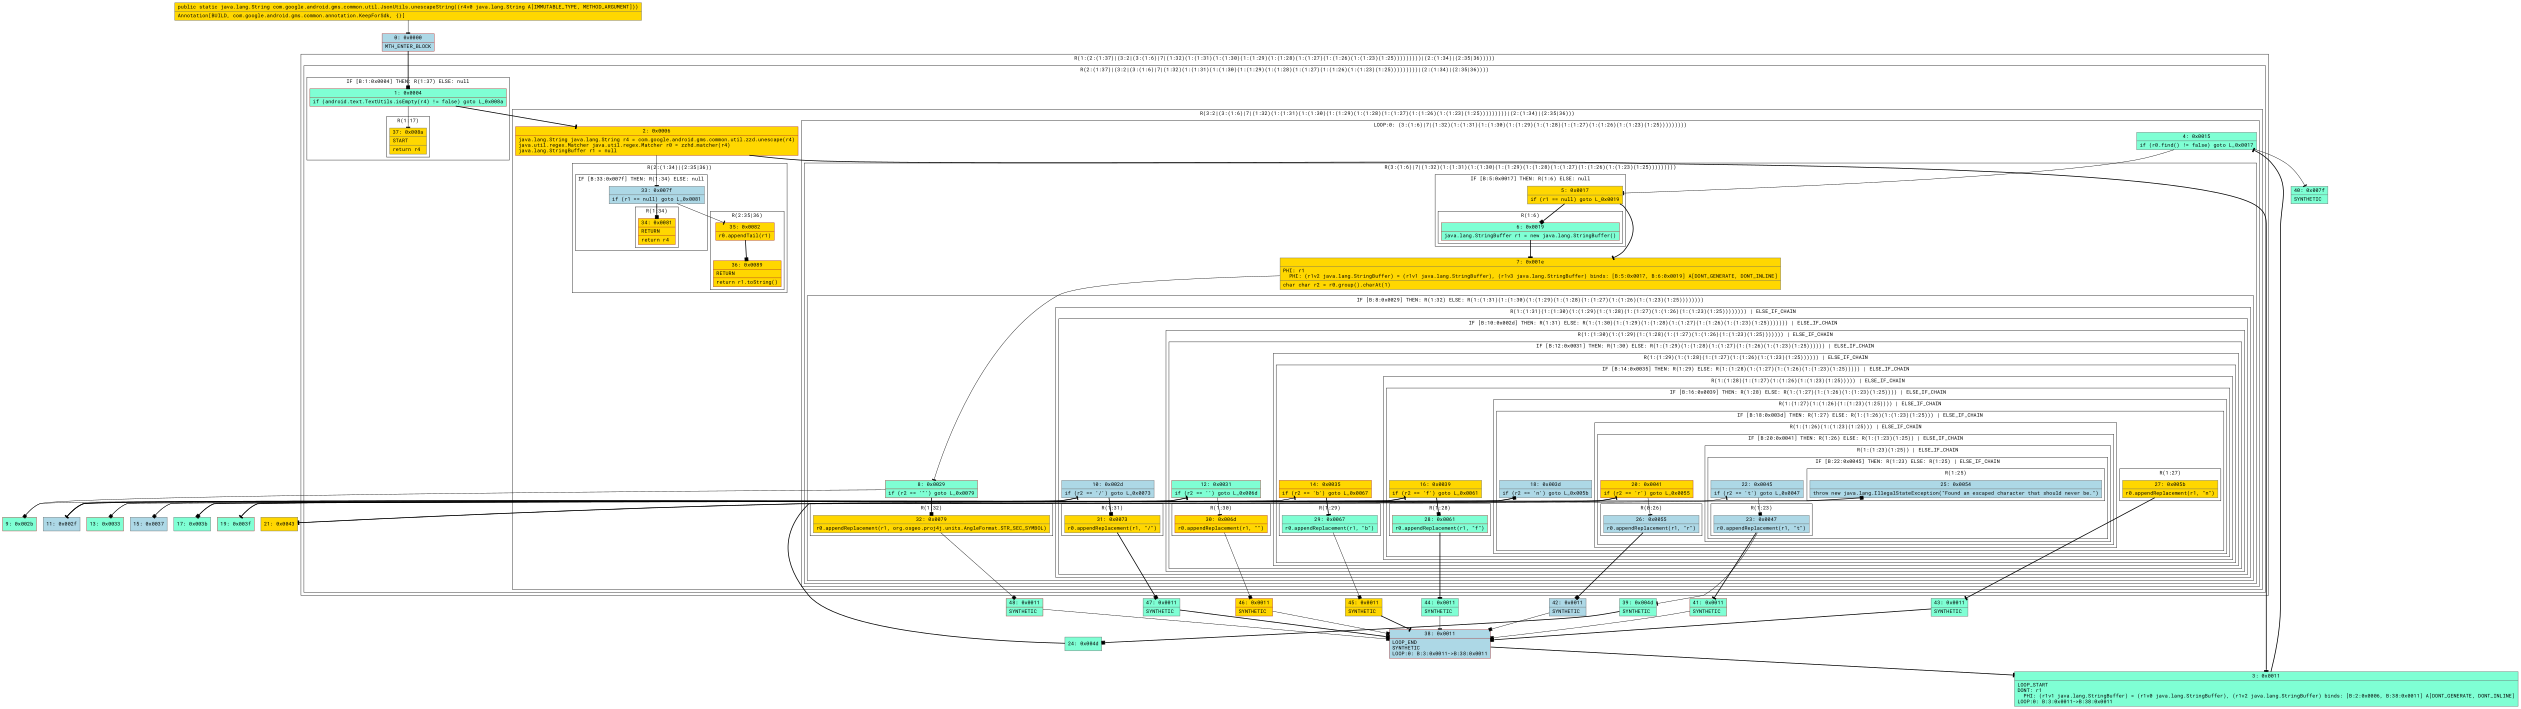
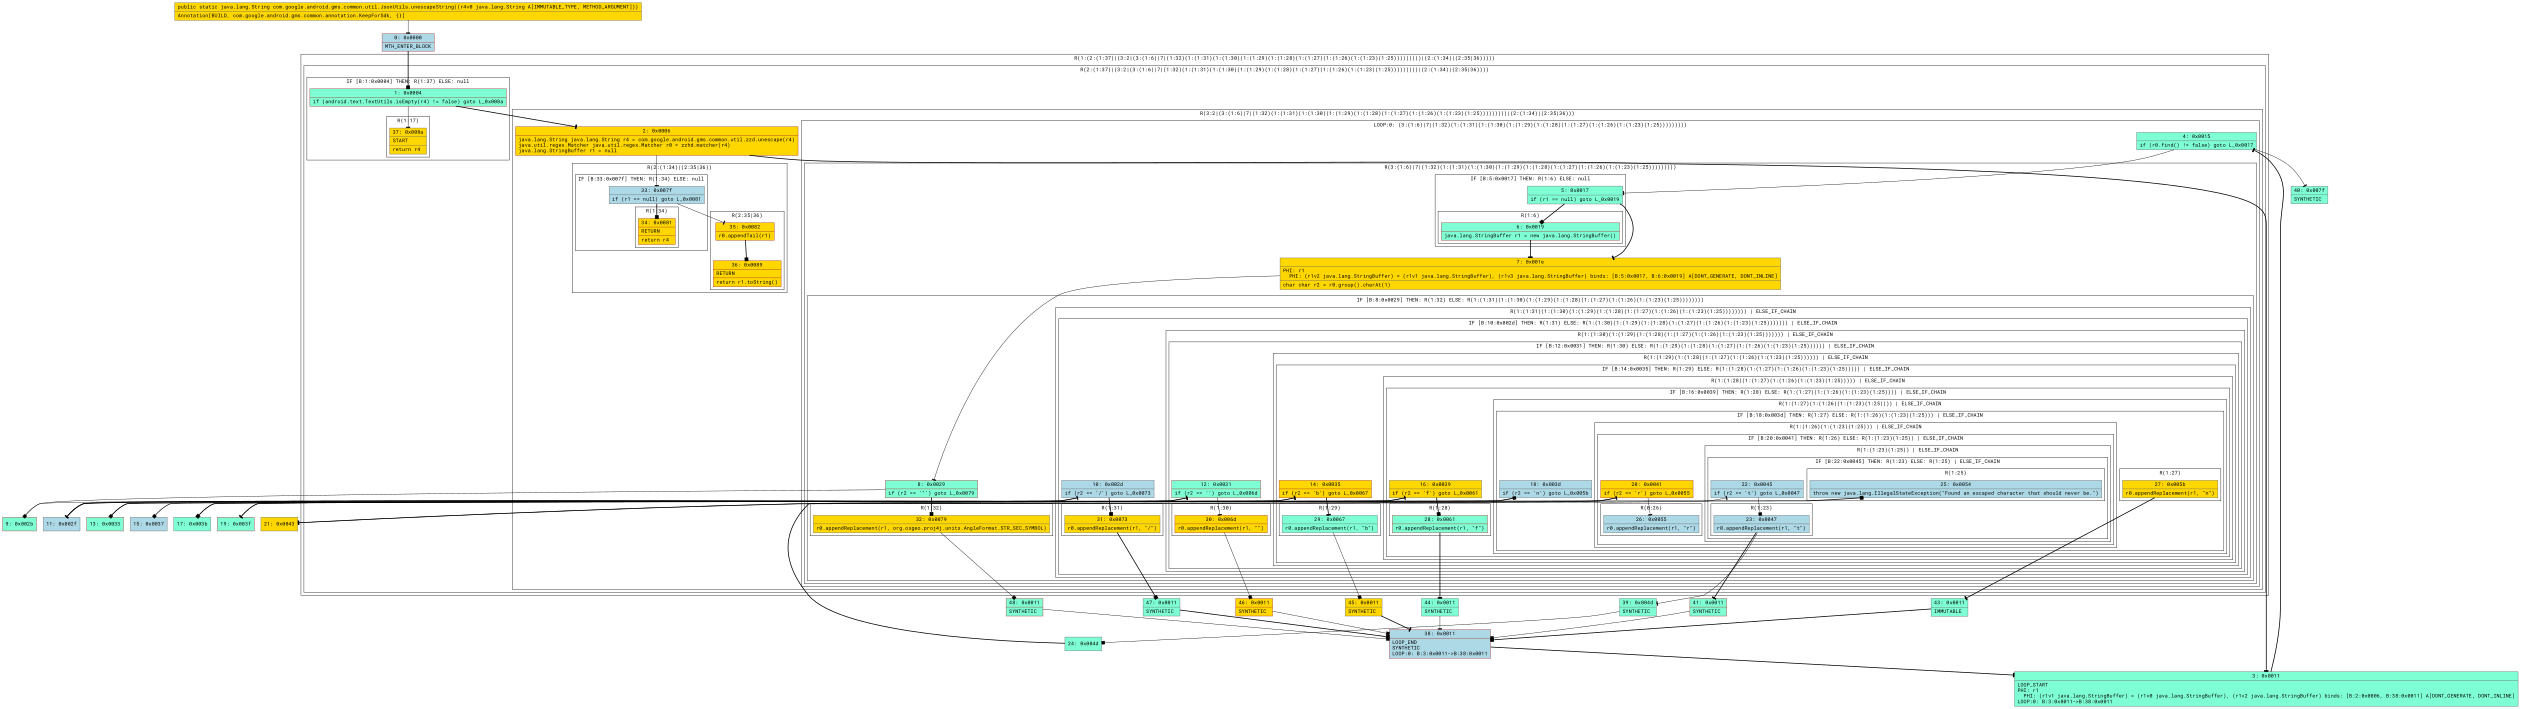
  digraph {
    fontname="Roboto Mono"
    node [color=gray40 fillcolor=aquamarine fontname="Roboto Mono" shape=record style=filled]
    edge [arrowhead=tee fontname="Roboto Mono" style=bold]
    n1 [fillcolor=gold label="{37\:\ 0x008a|START\l|return r4\l}"]
    n2 [color=brown label="{1\:\ 0x0004|if (android.text.TextUtils.isEmpty(r4) != false) goto L_0x008a\l}"]
    n3 [color=brown label="{6\:\ 0x0019|java.lang.StringBuffer r1 = new java.lang.StringBuffer()\l}"]
-   n4 [fillcolor=gold label="{5\:\ 0x0017|if (r1 == null) goto L_0x0019\l}"]
+   n4 [label="{5\:\ 0x0017|if (r1 == null) goto L_0x0019\l}"]
    n5 [fillcolor=gold label="{32\:\ 0x0079|r0.appendReplacement(r1, org.osgeo.proj4j.units.AngleFormat.STR_SEC_SYMBOL)\l}"]
    n6 [fillcolor=gold label="{31\:\ 0x0073|r0.appendReplacement(r1, \"\/\")\l}"]
    n7 [color=brown fillcolor=gold label="{30\:\ 0x006d|r0.appendReplacement(r1, \"\")\l}"]
    n8 [label="{29\:\ 0x0067|r0.appendReplacement(r1, \"b\")\l}"]
    n9 [color=brown label="{28\:\ 0x0061|r0.appendReplacement(r1, \"f\")\l}"]
    n10 [fillcolor=gold label="{27\:\ 0x005b|r0.appendReplacement(r1, \"n\")\l}"]
    n11 [fillcolor=lightblue label="{26\:\ 0x0055|r0.appendReplacement(r1, \"r\")\l}"]
    n12 [fillcolor=lightblue label="{23\:\ 0x0047|r0.appendReplacement(r1, \"t\")\l}"]
    n13 [fillcolor=lightblue label="{25\:\ 0x0054|throw new java.lang.IllegalStateException(\"Found an escaped character that should never be.\")\l}"]
    n14 [fillcolor=lightblue label="{22\:\ 0x0045|if (r2 == 't') goto L_0x0047\l}"]
    n15 [color=brown fillcolor=gold label="{20\:\ 0x0041|if (r2 == 'r') goto L_0x0055\l}"]
    n16 [fillcolor=lightblue label="{18\:\ 0x003d|if (r2 == 'n') goto L_0x005b\l}"]
    n17 [fillcolor=gold label="{16\:\ 0x0039|if (r2 == 'f') goto L_0x0061\l}"]
    n18 [color=brown fillcolor=gold label="{14\:\ 0x0035|if (r2 == 'b') goto L_0x0067\l}"]
    n19 [color=brown label="{12\:\ 0x0031|if (r2 == '') goto L_0x006d\l}"]
    n20 [fillcolor=lightblue label="{10\:\ 0x002d|if (r2 == '\/') goto L_0x0073\l}"]
    n21 [color=brown label="{8\:\ 0x0029|if (r2 == '\"') goto L_0x0079\l}"]
    n22 [fillcolor=gold label="{7\:\ 0x001e|PHI: r1 \l  PHI: (r1v2 java.lang.StringBuffer) = (r1v1 java.lang.StringBuffer), (r1v3 java.lang.StringBuffer) binds: [B:5:0x0017, B:6:0x0019] A[DONT_GENERATE, DONT_INLINE]\l|char char r2 = r0.group().charAt(1)\l}"]
    n23 [label="{4\:\ 0x0015|if (r0.find() != false) goto L_0x0017\l}"]
    n24 [color=brown fillcolor=gold label="{34\:\ 0x0081|RETURN\l|return r4\l}"]
    n25 [fillcolor=lightblue label="{33\:\ 0x007f|if (r1 == null) goto L_0x0081\l}"]
    n26 [color=brown fillcolor=gold label="{35\:\ 0x0082|r0.appendTail(r1)\l}"]
    n27 [color=brown fillcolor=gold label="{36\:\ 0x0089|RETURN\l|return r1.toString()\l}"]
    n28 [color=brown fillcolor=gold label="{2\:\ 0x0006|java.lang.String java.lang.String r4 = com.google.android.gms.common.util.zzd.unescape(r4)\ljava.util.regex.Matcher java.util.regex.Matcher r0 = zzhd.matcher(r4)\ljava.lang.StringBuffer r1 = null\l}"]
    n29 [color=brown label="{48\:\ 0x0011|SYNTHETIC\l}"]
    n30 [label="{47\:\ 0x0011|SYNTHETIC\l}"]
    n31 [color=brown fillcolor=gold label="{46\:\ 0x0011|SYNTHETIC\l}"]
    n32 [fillcolor=gold label="{45\:\ 0x0011|SYNTHETIC\l}"]
    n33 [label="{44\:\ 0x0011|SYNTHETIC\l}"]
-   n34 [label="{43\:\ 0x0011|SYNTHETIC\l}"]
-   n35 [fillcolor=lightblue label="{42\:\ 0x0011|SYNTHETIC\l}"]
+   n34 [label="{43\:\ 0x0011|IMMUTABLE\l}"]
    n36 [label="{39\:\ 0x004d|SYNTHETIC\l}"]
    n37 [color=brown label="{41\:\ 0x0011|SYNTHETIC\l}"]
    n38 [fillcolor=gold label="{21\:\ 0x0043}"]
    n39 [color=brown label="{19\:\ 0x003f}"]
    n40 [label="{17\:\ 0x003b}"]
    n41 [fillcolor=lightblue label="{15\:\ 0x0037}"]
    n42 [color=brown label="{13\:\ 0x0033}"]
    n43 [fillcolor=lightblue label="{11\:\ 0x002f}"]
    n44 [color=brown label="{9\:\ 0x002b}"]
    n45 [label="{40\:\ 0x007f|SYNTHETIC\l}"]
-   n46 [label="{3\:\ 0x0011|LOOP_START\lDONT: r1 \l  PHI: (r1v1 java.lang.StringBuffer) = (r1v0 java.lang.StringBuffer), (r1v2 java.lang.StringBuffer) binds: [B:2:0x0006, B:38:0x0011] A[DONT_GENERATE, DONT_INLINE]\lLOOP:0: B:3:0x0011\-\>B:38:0x0011\l}"]
+   n46 [label="{3\:\ 0x0011|LOOP_START\lPHI: r1 \l  PHI: (r1v1 java.lang.StringBuffer) = (r1v0 java.lang.StringBuffer), (r1v2 java.lang.StringBuffer) binds: [B:2:0x0006, B:38:0x0011] A[DONT_GENERATE, DONT_INLINE]\lLOOP:0: B:3:0x0011\-\>B:38:0x0011\l}"]
    n47 [color=brown fillcolor=lightblue label="{38\:\ 0x0011|LOOP_END\lSYNTHETIC\lLOOP:0: B:3:0x0011\-\>B:38:0x0011\l}"]
    n48 [label="{24\:\ 0x004d}"]
    n49 [color=brown fillcolor=lightblue label="{0\:\ 0x0000|MTH_ENTER_BLOCK\l}"]
    n50 [fillcolor=gold label="{public static java.lang.String com.google.android.gms.common.util.JsonUtils.unescapeString((r4v0 java.lang.String A[IMMUTABLE_TYPE, METHOD_ARGUMENT]))  | Annotation[BUILD, com.google.android.gms.common.annotation.KeepForSdk, \{\}]\l}"]
    subgraph cluster_1 {
      label="R(1:(2:(1:37)|(3:2|(3:(1:6)|7|(1:32)(1:(1:31)(1:(1:30)(1:(1:29)(1:(1:28)(1:(1:27)(1:(1:26)(1:(1:23)(1:25)))))))))|(2:(1:34)|(2:35|36)))))"
      subgraph cluster_2 {
        label="R(2:(1:37)|(3:2|(3:(1:6)|7|(1:32)(1:(1:31)(1:(1:30)(1:(1:29)(1:(1:28)(1:(1:27)(1:(1:26)(1:(1:23)(1:25)))))))))|(2:(1:34)|(2:35|36))))"
        subgraph cluster_3 {
          label="IF [B:1:0x0004] THEN: R(1:37) ELSE: null"
          n2
          subgraph cluster_4 {
            label="R(1:17)"
            n1
          }
        }
        subgraph cluster_5 {
          label="R(3:2|(3:(1:6)|7|(1:32)(1:(1:31)(1:(1:30)(1:(1:29)(1:(1:28)(1:(1:27)(1:(1:26)(1:(1:23)(1:25)))))))))|(2:(1:34)|(2:35|36)))"
          n28
          subgraph cluster_6 {
            label="LOOP:0: (3:(1:6)|7|(1:32)(1:(1:31)(1:(1:30)(1:(1:29)(1:(1:28)(1:(1:27)(1:(1:26)(1:(1:23)(1:25)))))))))"
            n23
            subgraph cluster_7 {
              label="R(3:(1:6)|7|(1:32)(1:(1:31)(1:(1:30)(1:(1:29)(1:(1:28)(1:(1:27)(1:(1:26)(1:(1:23)(1:25)))))))))"
              n22
              subgraph cluster_8 {
                label="IF [B:5:0x0017] THEN: R(1:6) ELSE: null"
                n4
                subgraph cluster_9 {
                  label="R(1:6)"
                  n3
                }
              }
              subgraph cluster_10 {
                label="IF [B:8:0x0029] THEN: R(1:32) ELSE: R(1:(1:31)(1:(1:30)(1:(1:29)(1:(1:28)(1:(1:27)(1:(1:26)(1:(1:23)(1:25))))))))"
                n21
                subgraph cluster_11 {
                  label="R(1:32)"
                  n5
                }
                subgraph cluster_12 {
                  label="R(1:(1:31)(1:(1:30)(1:(1:29)(1:(1:28)(1:(1:27)(1:(1:26)(1:(1:23)(1:25)))))))) | ELSE_IF_CHAIN\l"
                  subgraph cluster_13 {
                    label="IF [B:10:0x002d] THEN: R(1:31) ELSE: R(1:(1:30)(1:(1:29)(1:(1:28)(1:(1:27)(1:(1:26)(1:(1:23)(1:25))))))) | ELSE_IF_CHAIN\l"
                    n20
                    subgraph cluster_14 {
                      label="R(1:31)"
                      n6
                    }
                    subgraph cluster_15 {
                      label="R(1:(1:30)(1:(1:29)(1:(1:28)(1:(1:27)(1:(1:26)(1:(1:23)(1:25))))))) | ELSE_IF_CHAIN\l"
                      subgraph cluster_16 {
                        label="IF [B:12:0x0031] THEN: R(1:30) ELSE: R(1:(1:29)(1:(1:28)(1:(1:27)(1:(1:26)(1:(1:23)(1:25)))))) | ELSE_IF_CHAIN\l"
                        n19
                        subgraph cluster_17 {
                          label="R(1:30)"
                          n7
                        }
                        subgraph cluster_18 {
                          label="R(1:(1:29)(1:(1:28)(1:(1:27)(1:(1:26)(1:(1:23)(1:25)))))) | ELSE_IF_CHAIN\l"
                          subgraph cluster_19 {
                            label="IF [B:14:0x0035] THEN: R(1:29) ELSE: R(1:(1:28)(1:(1:27)(1:(1:26)(1:(1:23)(1:25))))) | ELSE_IF_CHAIN\l"
                            n18
                            subgraph cluster_20 {
                              label="R(1:29)"
                              n8
                            }
                            subgraph cluster_21 {
                              label="R(1:(1:28)(1:(1:27)(1:(1:26)(1:(1:23)(1:25))))) | ELSE_IF_CHAIN\l"
                              subgraph cluster_22 {
                                label="IF [B:16:0x0039] THEN: R(1:28) ELSE: R(1:(1:27)(1:(1:26)(1:(1:23)(1:25)))) | ELSE_IF_CHAIN\l"
                                n17
                                subgraph cluster_23 {
                                  label="R(1:28)"
                                  n9
                                }
                                subgraph cluster_24 {
                                  label="R(1:(1:27)(1:(1:26)(1:(1:23)(1:25)))) | ELSE_IF_CHAIN\l"
                                  subgraph cluster_25 {
                                    label="IF [B:18:0x003d] THEN: R(1:27) ELSE: R(1:(1:26)(1:(1:23)(1:25))) | ELSE_IF_CHAIN\l"
                                    n16
                                    subgraph cluster_26 {
                                      label="R(1:27)"
                                      n10
                                    }
                                    subgraph cluster_27 {
                                      label="R(1:(1:26)(1:(1:23)(1:25))) | ELSE_IF_CHAIN\l"
                                      subgraph cluster_28 {
                                        label="IF [B:20:0x0041] THEN: R(1:26) ELSE: R(1:(1:23)(1:25)) | ELSE_IF_CHAIN\l"
                                        n15
                                        subgraph cluster_29 {
                                          label="R(0:26)"
                                          n11
                                        }
                                        subgraph cluster_30 {
                                          label="R(1:(1:23)(1:25)) | ELSE_IF_CHAIN\l"
                                          subgraph cluster_31 {
                                            label="IF [B:22:0x0045] THEN: R(1:23) ELSE: R(1:25) | ELSE_IF_CHAIN\l"
                                            n14
                                            subgraph cluster_32 {
                                              label="R(1:23)"
                                              n12
                                            }
                                            subgraph cluster_33 {
                                              label="R(1:25)"
                                              n13
                                            }
                                          }
                                        }
                                      }
                                    }
                                  }
                                }
                              }
                            }
                          }
                        }
                      }
                    }
                  }
                }
              }
            }
          }
          subgraph cluster_34 {
            label="R(2:(1:34)|(2:35|36))"
            subgraph cluster_35 {
              label="IF [B:33:0x007f] THEN: R(1:34) ELSE: null"
              n25
              subgraph cluster_36 {
                label="R(1:34)"
                n24
              }
            }
            subgraph cluster_37 {
              label="R(2:35|36)"
              n26
              n27
            }
          }
        }
      }
    }
    n2 -> n1 [style=solid]
    n2 -> n28
    n3 -> n22
    n4 -> n3 [arrowhead=box]
    n4 -> n22
    n5 -> n29 [arrowhead=box style=solid]
    n6 -> n30 [arrowhead=box]
    n7 -> n31 [arrowhead=box style=solid]
    n8 -> n32 [arrowhead=box style=solid]
    n9 -> n33
    n10 -> n34
-   n11 -> n35 [arrowhead=box]
    n12 -> n36 [style=solid]
    n12 -> n37
    n14 -> n12 [arrowhead=box style=solid]
    n15 -> n11 [style=solid]
    n15 -> n38
    n16 -> n39
    n17 -> n9 [arrowhead=box]
    n17 -> n40 [arrowhead=box]
    n18 -> n8
    n18 -> n41 [arrowhead=box style=solid]
    n19 -> n7 [style=solid]
    n19 -> n42 [arrowhead=box style=solid]
    n20 -> n6 [arrowhead=box]
    n20 -> n43
    n21 -> n5 [arrowhead=box]
    n21 -> n44 [arrowhead=box style=solid]
    n22 -> n21 [style=solid]
    n23 -> n4 [style=solid]
    n23 -> n45 [style=solid]
    n25 -> n24 [arrowhead=box]
    n25 -> n26 [style=solid]
    n26 -> n27 [arrowhead=box]
    n28 -> n25 [style=solid]
    n28 -> n46
    n29 -> n47 [arrowhead=box style=solid]
    n30 -> n47 [arrowhead=box]
    n31 -> n47 [arrowhead=box style=solid]
    n32 -> n47
    n33 -> n47 [style=solid]
    n34 -> n47 [arrowhead=box]
-   n35 -> n47 [arrowhead=box style=solid]
-   n36 -> n48 [arrowhead=box]
+   n36 -> n48 [arrowhead=box style=solid]
    n37 -> n47 [arrowhead=box style=solid]
    n38 -> n14 [style=solid]
    n39 -> n15 [style=solid]
    n40 -> n16 [arrowhead=box style=solid]
    n41 -> n17 [style=solid]
-   n42 -> n18 [style=solid]
+   n42 -> n18
    n43 -> n19
    n44 -> n20 [style=solid]
    n46 -> n23
    n47 -> n46
    n48 -> n13 [arrowhead=box]
    n49 -> n2 [arrowhead=box]
    n50 -> n49 [style=solid]
  }
